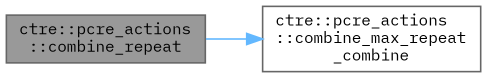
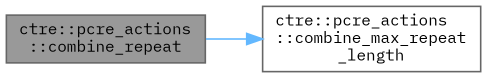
  digraph {
    rankdir=LR
    fontname="IBM Plex Mono"
    node [fontname="IBM Plex Mono" fontsize=10 shape=box style=filled]
    n1 [color=gray40 fillcolor=grey60 fontcolor=black height=0.2 label="ctre::pcre_actions\l::combine_repeat" width=0.4]
-   n2 [color=grey40 fillcolor=white height=0.2 label="ctre::pcre_actions\l::combine_max_repeat\l_combine" width=0.4]
+   n2 [color=grey40 fillcolor=white height=0.2 label="ctre::pcre_actions\l::combine_max_repeat\l_length" width=0.4]
    n1 -> n2 [color=steelblue1 fontname="IBM Plex Mono" fontsize=10 labelfontname=Helvetica labelfontsize=10 style=solid]
  }
